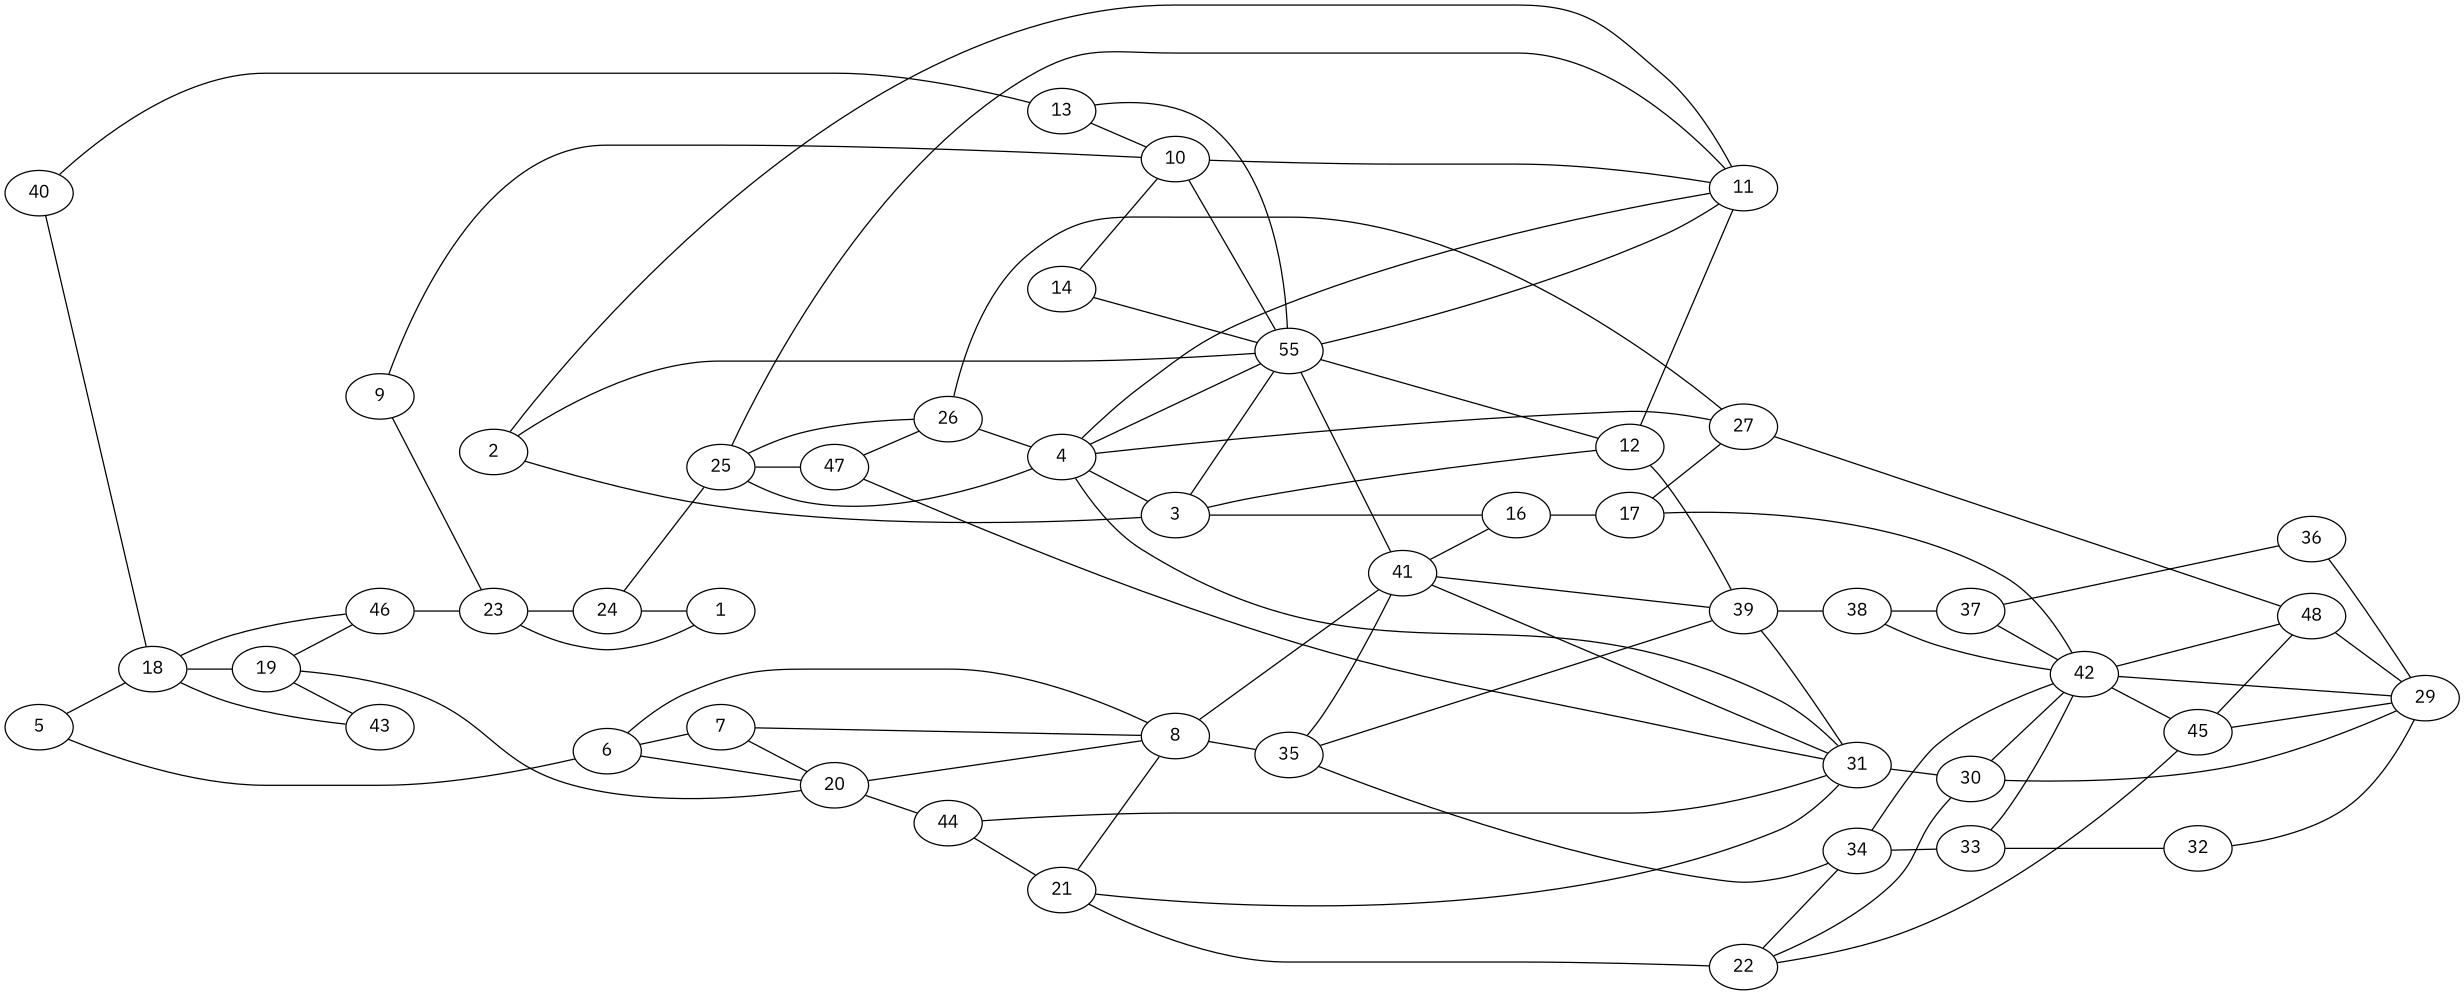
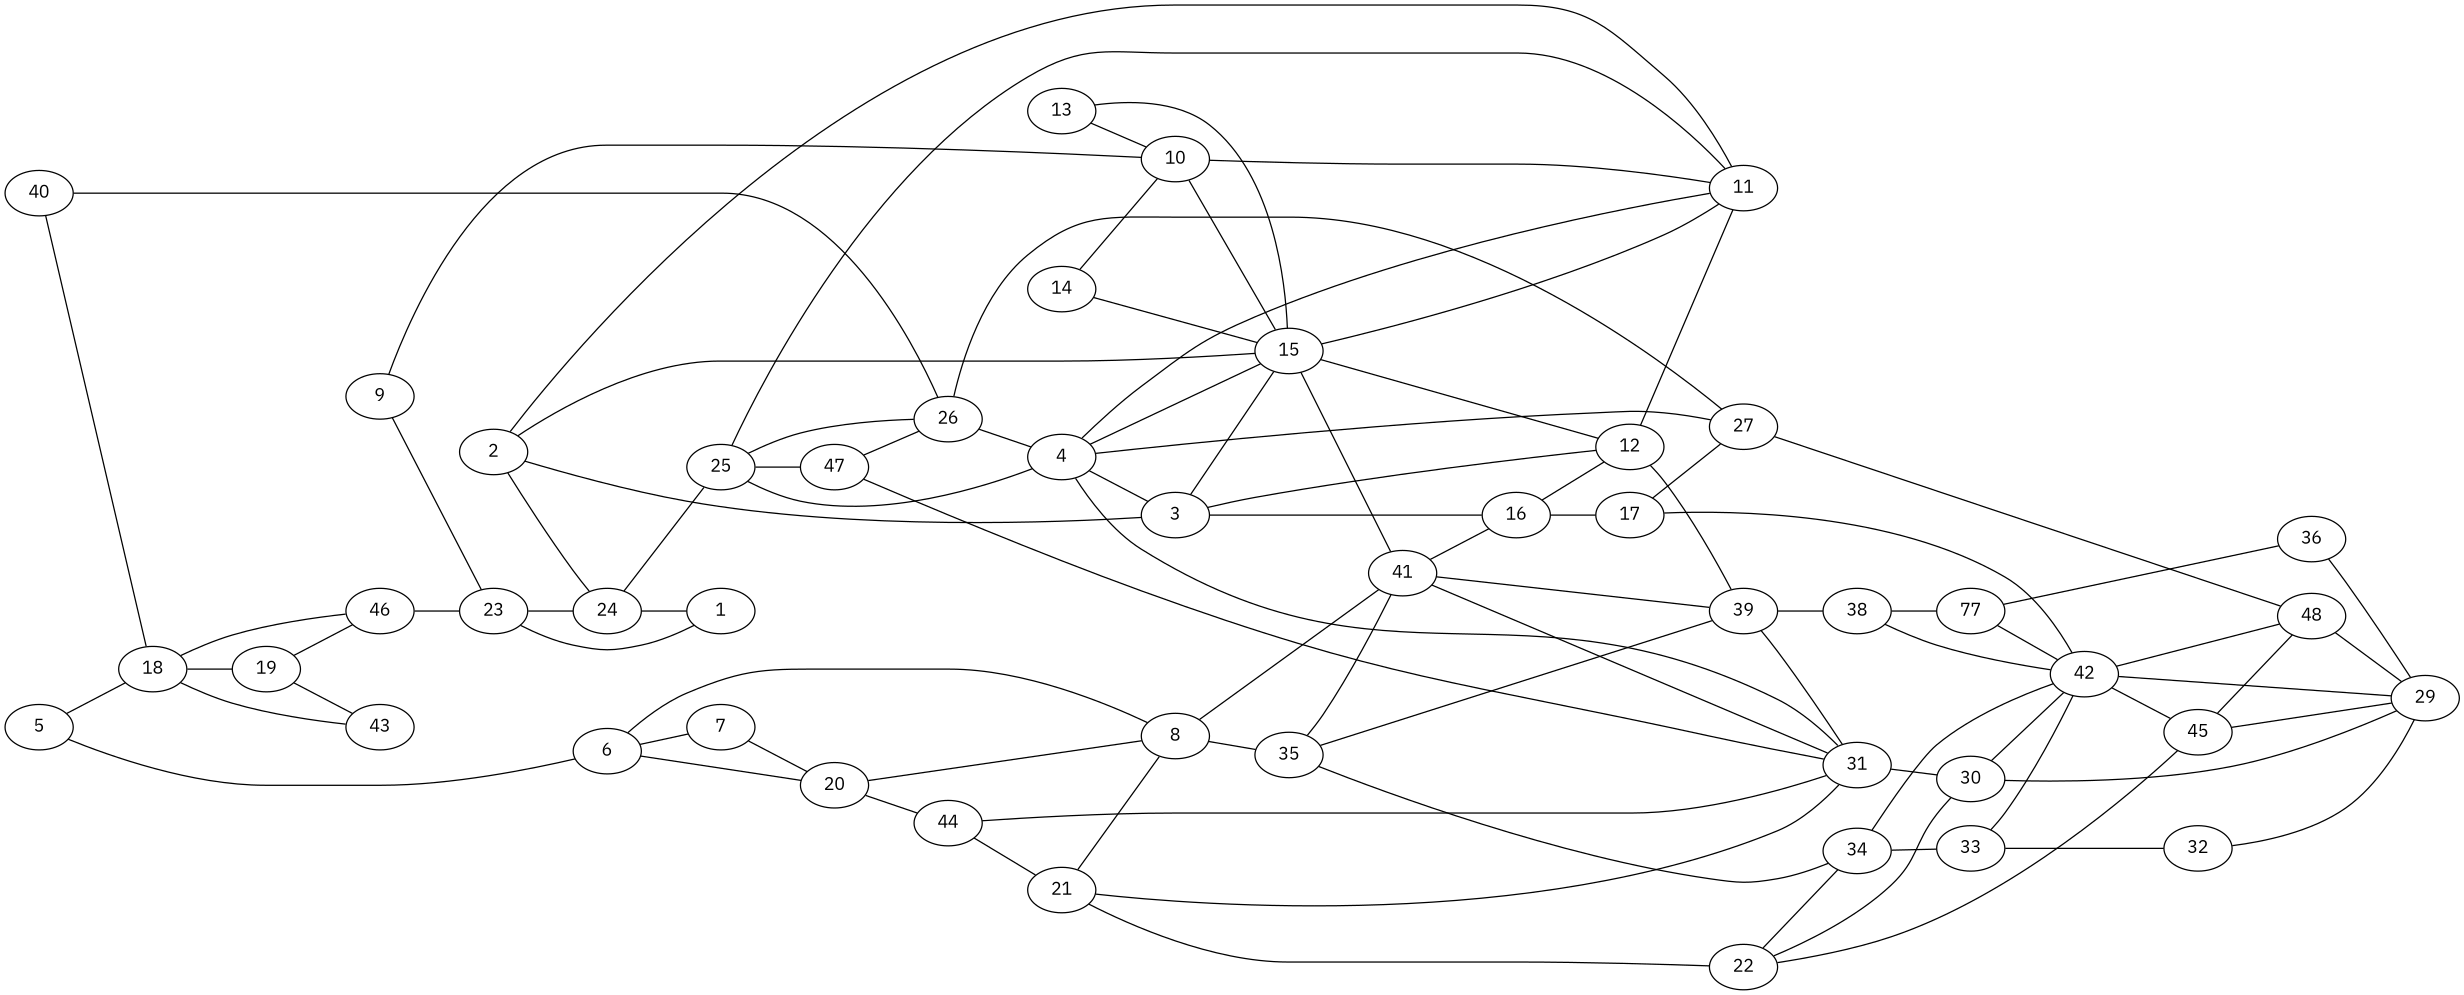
  graph {
    fontname="IBM Plex Sans"
    rankdir=LR
    node [aaLength=5 fontname="IBM Plex Sans" sequence=FDGVADYLQTY type=0]
    edge [distance0=2.0 fontname="IBM Plex Sans" frequency=1 type0=3]
    1 [aaLength=11]
    2 [aaLength=7 sequence=ASEAQAL]
    11 [aaLength=3 sequence=ASK]
    3 [aaLength=3 sequence=ASK]
-   15 [aaLength=10 sequence=LDALWDCLAG label=55]
+   15 [aaLength=10 sequence=LDALWDCLAG]
    24 [aaLength=11 sequence=ISDLHQTLKKE]
    41 [aaLength=6 sequence=LVLEWR type=1]
    25 [aaLength=10 sequence=LDALWDCLAG]
    16 [aaLength=6 sequence=FEQSKQ]
    4 [aaLength=4 sequence=LADV]
    47 [aaLength=6 sequence=LVLEWR type=1]
    31 [sequence=GGDIF type=1]
    30 [sequence=WREAD type=1]
    42 [sequence=ITIIL type=1]
    29 [sequence=RILYS type=1]
    5 [aaLength=11]
    6 [aaLength=7 sequence=ASEAQAL]
    18 [aaLength=3 sequence=GEQ]
    7 [aaLength=3 sequence=ASK]
    8 [aaLength=4 sequence=LADV]
    20 [aaLength=10 sequence=LDALWDCLAG]
    19 [aaLength=11 sequence=ISDLHQTLKKE]
    43 [aaLength=4 sequence=AVIN type=1]
    46 [sequence=KAVIN type=1]
    35 [sequence=GGDIF type=1]
    44 [aaLength=6 sequence=LVLEWR type=1]
    23 [aaLength=3 sequence=GEQ]
    39 [sequence=GGDIF type=1]
    34 [sequence=WREAD type=1]
    21 [aaLength=8 sequence=FEQSKQLT]
    38 [sequence=WREAD type=1]
    33 [sequence=RILYS type=1]
    12 [aaLength=4 sequence=LADV]
    17 [aaLength=14 sequence=GAESVLQVFREAKA]
    9 [aaLength=11]
    10 [aaLength=7 sequence=ASEAQAL]
-   37 [sequence=RILYS type=1]
+   37 [sequence=RILYS type=1 label=77]
    13 [aaLength=3 sequence=GEQ]
    14 [aaLength=11 sequence=ISDLHQTLKKE]
    27 [aaLength=15 sequence=GAESVLQVFREAKAE]
    48 [sequence=ITIIL type=1]
    45 [sequence=ITIIL type=1]
    22 [aaLength=14 sequence=GAESVLQVFREAKA]
    32 [aaLength=4 sequence=IYKT type=1]
    26 [aaLength=6 sequence=FEQSKQ]
    36 [aaLength=4 sequence=IYKT type=1]
    40 [aaLength=6 sequence=KKAVIN type=1]
    2 -- 11 [distance0=15.44418]
    2 -- 3 [distance0=3.0 type0=4]
    2 -- 15 [distance0=15.02587 type0=2]
+   2 -- 24 [distance0=14.96385 type0=1]
    3 -- 15 [distance0=8.656206 type0=2]
    15 -- 11 [distance0=5.265332 type0=1]
    15 -- 41 [distance0=5.0 type0=4]
    24 -- 1 [distance0=20.71214]
    24 -- 25 [distance0=10.0 type0=4]
    41 -- 16 [distance0=1.0 type0=4]
    25 -- 11 [distance0=15.82902]
    25 -- 4 [distance0=14.294 type0=2]
    25 -- 47 [distance0=5.0 type0=4]
    16 -- 3 [distance0=26.04747]
+   16 -- 12 [distance0=19.51654 type0=2]
    16 -- 17 [distance0=18.95062 distance1=4.0 frequency=2 type0=1 type1=4]
    4 -- 11 [distance0=9.477269 type0=1]
    4 -- 3 [distance0=11.33334]
    4 -- 15 [distance0=10.86747 type0=2]
    4 -- 31 [distance0=6.0 type0=4]
    47 -- 31
    47 -- 26 [distance0=1.0 type0=4]
    31 -- 41
    31 -- 30 [distance0=14.0 type0=4]
    30 -- 42 [distance0=14.0]
    30 -- 29 [distance0=11.0 type0=4]
    42 -- 45 [distance0=0.0 type0=1]
    29 -- 42
    5 -- 6 [distance0=9.0 type0=4]
    5 -- 18 [distance0=22.69312]
    6 -- 7 [distance0=15.00538 distance1=3.0 frequency=2 type0=2 type1=4]
    6 -- 8 [distance0=17.09655]
    6 -- 20 [distance0=12.02387 type0=1]
    18 -- 19 [distance0=7.699489 distance1=3.0 frequency=2 type0=1 type1=4]
    18 -- 43 [distance0=16.28533 type0=2]
    18 -- 46 [distance0=16.55934]
-   7 -- 8 [distance0=6.263959 distance1=2.0 frequency=2 type0=1 type1=4]
    7 -- 20 [distance0=13.02031 type0=2]
    8 -- 41 [distance0=16.8197]
    8 -- 35 [distance0=6.0 type0=4]
    20 -- 8 [distance0=11.56373 type0=1]
    20 -- 44 [distance0=5.0 type0=4]
-   19 -- 20 [distance0=10.0 type0=4]
    19 -- 43 [distance0=21.14432 type0=2]
    19 -- 46 [distance0=21.63521]
    46 -- 23 [distance0=0.0 type0=5]
    35 -- 41
    35 -- 39 [distance0=0.0 type0=2]
    35 -- 34 [distance0=14.0 type0=4]
    44 -- 31
    44 -- 21 [distance0=1.0 type0=4]
    23 -- 1 [distance0=17.86515 type0=2]
    23 -- 24 [distance0=7.53116 distance1=3.0 frequency=2 type0=1 type1=4]
    39 -- 41
    39 -- 31 [distance0=0.0 type0=1]
    39 -- 38 [distance0=14.0 type0=4]
    34 -- 42 [distance0=14.0]
    34 -- 33 [distance0=11.0 type0=4]
    21 -- 31 [distance0=20.66478]
    21 -- 8 [distance0=17.09244 type0=2]
    21 -- 22 [distance0=14.21441 distance1=2.0 frequency=2 type0=1 type1=4]
    38 -- 42 [distance0=14.0]
    38 -- 37 [distance0=11.0 type0=4]
    33 -- 42
    33 -- 32 [distance0=4.0 type0=4]
    12 -- 11 [distance0=7.621405 type0=1]
    12 -- 3 [distance0=8.945697 type0=2]
    12 -- 15 [distance0=9.0843]
    12 -- 39 [distance0=6.0 type0=4]
    17 -- 42 [distance0=4.0 type0=4]
    17 -- 27 [distance0=17.87537 type0=1]
    9 -- 23 [distance0=21.1763]
    9 -- 10 [distance0=9.0 type0=4]
    10 -- 11 [distance0=15.63246 distance1=3.0 frequency=2 type0=2 type1=4]
    10 -- 15 [distance0=11.84569 type0=1]
    37 -- 42
    37 -- 36 [distance0=4.0 type0=4]
    13 -- 15 [distance0=34.62815]
    13 -- 10 [distance0=25.99371 type0=2]
    14 -- 15 [distance0=25.84081 distance1=10.0 frequency=2 type1=4]
    14 -- 10 [distance0=15.93748 type0=2]
    27 -- 4 [distance0=29.31944]
    27 -- 48 [distance0=3.0 type0=4]
    48 -- 42 [distance0=0.0 type0=1]
    48 -- 29
    45 -- 29
    45 -- 48 [distance0=0.0 type0=2]
    22 -- 30 [distance0=26.05184 type0=2]
    22 -- 34 [distance0=26.05184]
    22 -- 45 [distance0=4.0 type0=4]
    32 -- 29 [distance0=9.0]
    26 -- 25 [distance0=26.25631]
    26 -- 4 [distance0=22.68829 type0=2]
    26 -- 27 [distance0=17.24802 distance1=4.0 frequency=2 type0=1 type1=4]
    36 -- 29 [distance0=9.0]
    40 -- 18 [distance0=16.88822]
-   40 -- 13 [distance0=0.0 type0=5]
+   40 -- 26 [distance0=0.0 type0=5]
  }
